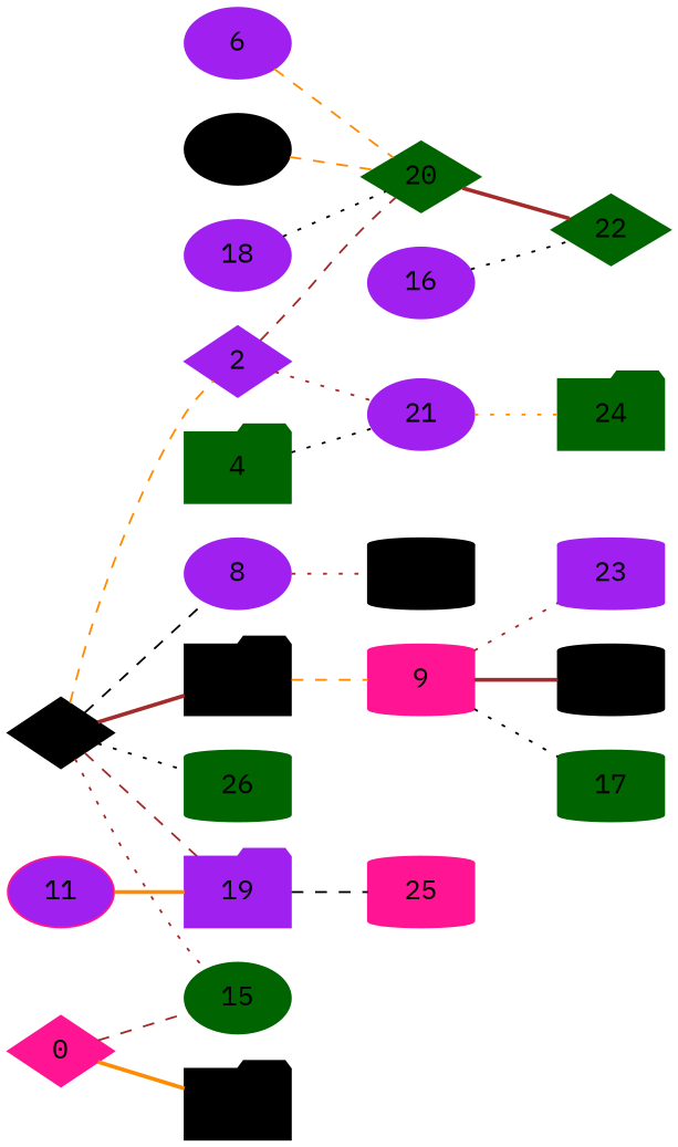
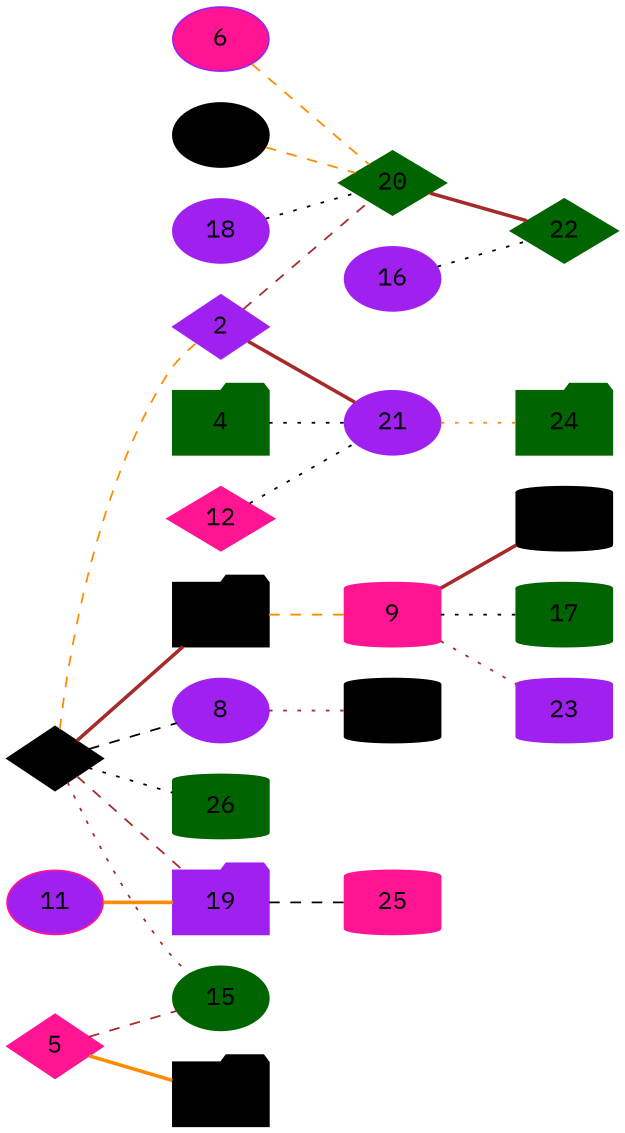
  graph {
    fontname="IBM Plex Mono"
    rankdir=LR
    node [color=purple fontname="IBM Plex Mono" shape=ellipse style=filled]
    edge [color=brown fontname="IBM Plex Mono" style=dotted weight=1.0]
    1 [color=black shape=diamond]
    2 [shape=diamond]
    3 [color=black shape=folder]
    8
    15 [color=darkgreen]
    19 [shape=folder]
    26 [color=darkgreen shape=cylinder]
    20 [color=darkgreen shape=diamond]
    21
    9 [color=deeppink shape=cylinder]
    14 [color=black shape=cylinder]
    25 [color=deeppink shape=cylinder]
    22 [color=darkgreen shape=diamond]
    24 [color=darkgreen shape=folder]
    13 [color=black shape=cylinder]
    17 [color=darkgreen shape=cylinder]
    23 [shape=cylinder]
    4 [color=darkgreen shape=folder]
-   5 [color=deeppink shape=diamond label=0]
+   5 [color=deeppink shape=diamond]
    10 [color=black shape=folder]
-   6
+   6 [fillcolor=deeppink]
    7 [color=black]
    11 [color=deeppink fillcolor=purple]
+   12 [color=deeppink shape=diamond]
    16
    18
    1 -- 2 [color=darkorange style=dashed]
    1 -- 3 [style=bold]
    1 -- 8 [color=black style=dashed]
    1 -- 15
    1 -- 19 [style=dashed]
    1 -- 26 [color=black]
    2 -- 20 [style=dashed]
-   2 -- 21
+   2 -- 21 [style=bold]
    3 -- 9 [color=darkorange style=dashed]
    8 -- 14
    19 -- 25 [color=black style=dashed]
    20 -- 22 [style=bold]
    21 -- 24 [color=darkorange]
    9 -- 13 [style=bold]
    9 -- 17 [color=black]
    9 -- 23
    4 -- 21 [color=black]
    5 -- 15 [style=dashed]
    5 -- 10 [color=darkorange style=bold]
    6 -- 20 [color=darkorange style=dashed]
    7 -- 20 [color=darkorange style=dashed]
    11 -- 19 [color=darkorange style=bold]
+   12 -- 21 [color=black]
    16 -- 22 [color=black]
    18 -- 20 [color=black]
  }
